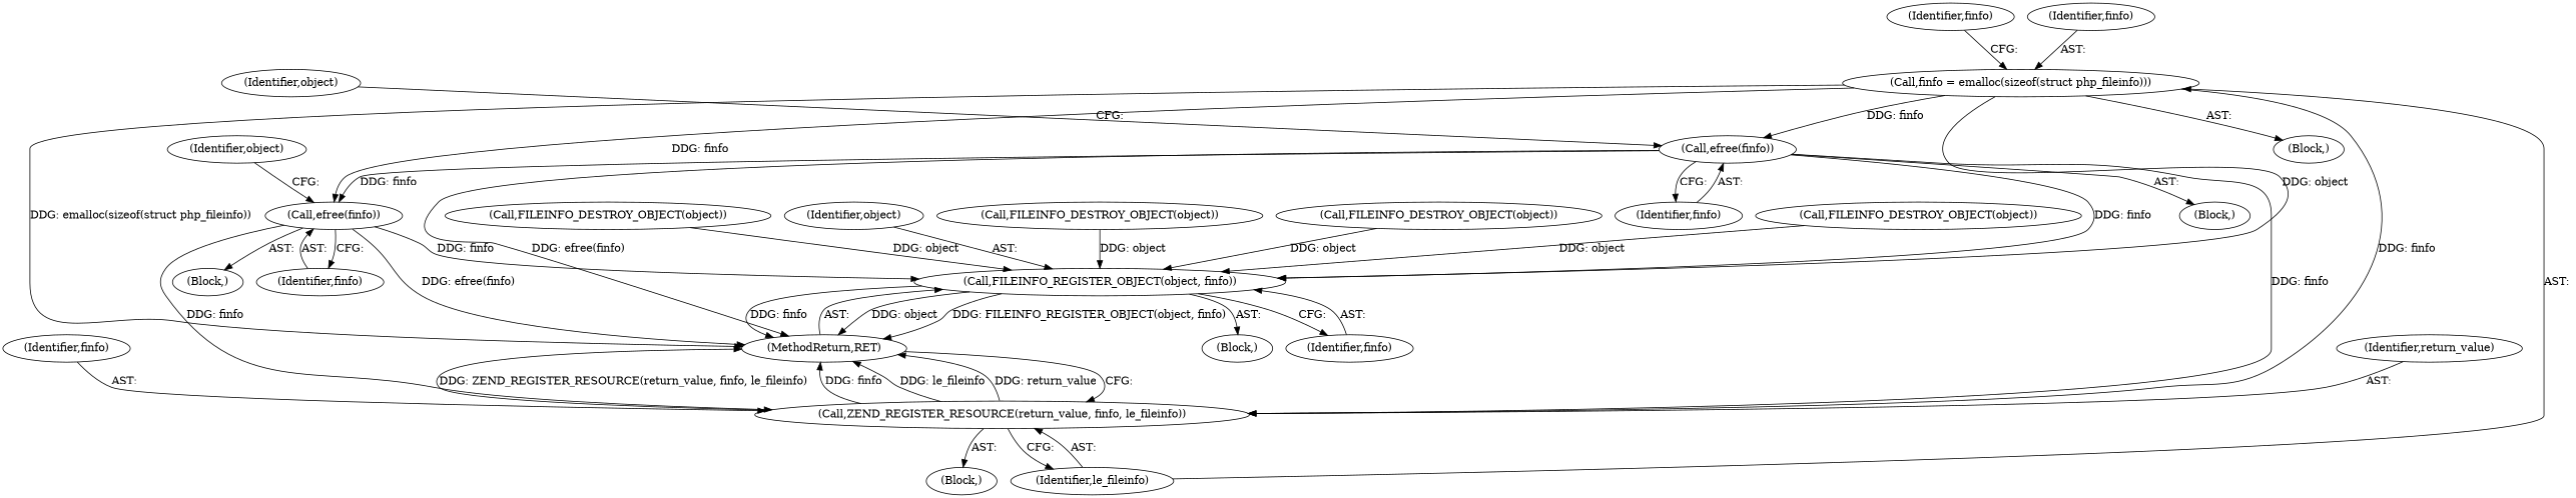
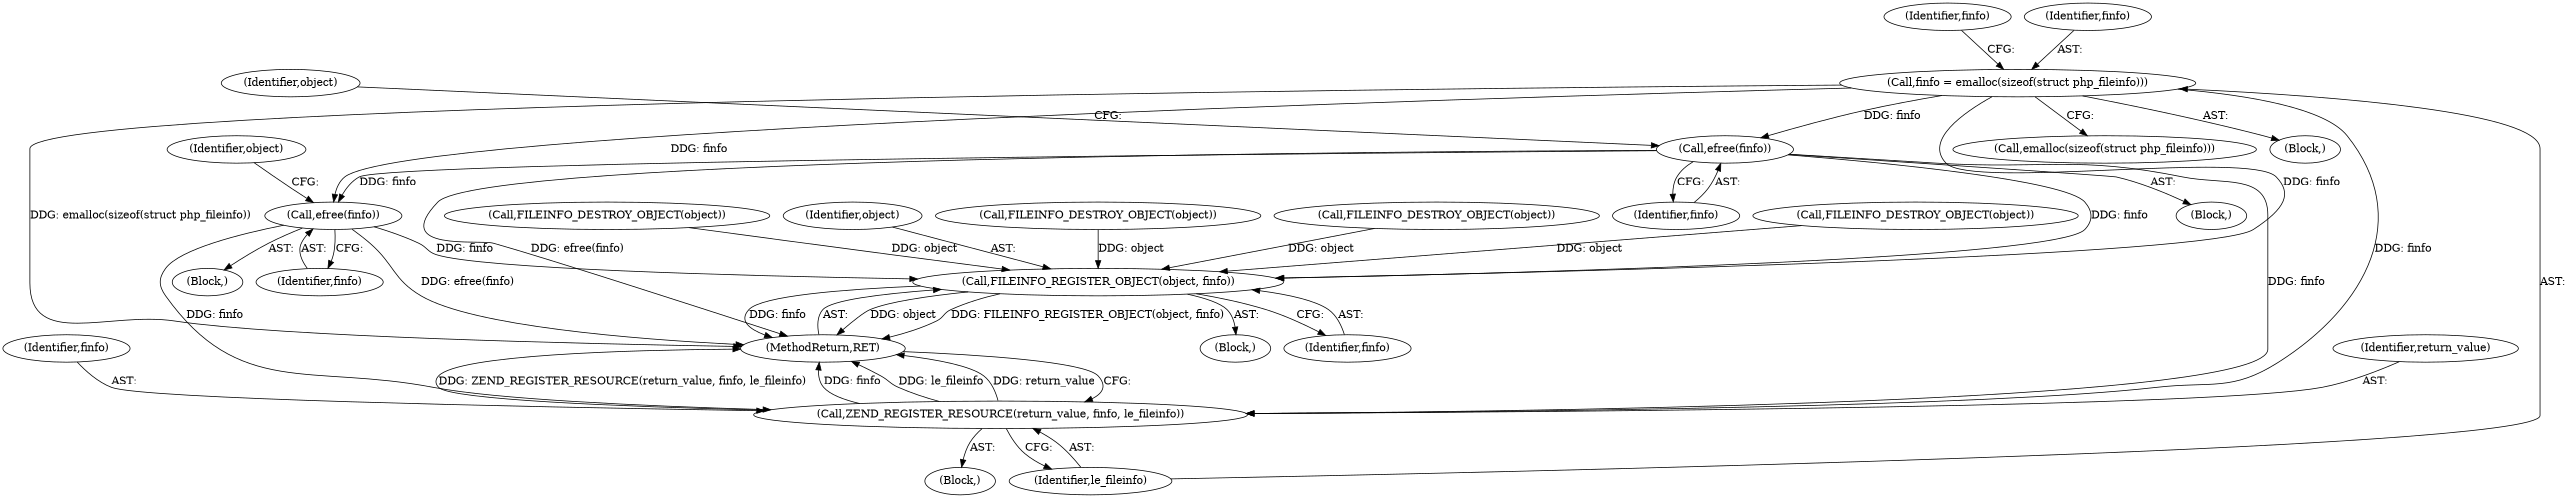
  digraph {
    n1 [label="(Call,finfo = emalloc(sizeof(struct php_fileinfo)))"]
    n2 [label="(Call,efree(finfo))"]
    n3 [label="(Call,efree(finfo))"]
    n4 [label="(Call,FILEINFO_REGISTER_OBJECT(object, finfo))"]
    n5 [label="(Call,ZEND_REGISTER_RESOURCE(return_value, finfo, le_fileinfo))"]
+   n6 [label="(Call,emalloc(sizeof(struct php_fileinfo)))"]
    n7 [label="(Block,)"]
    n8 [label="(MethodReturn,RET)"]
    n9 [label="(Block,)"]
    n10 [label="(Identifier,finfo)"]
    n11 [label="(Block,)"]
    n12 [label="(Identifier,finfo)"]
    n13 [label="(Block,)"]
    n14 [label="(Identifier,finfo)"]
    n15 [label="(Identifier,le_fileinfo)"]
    n16 [label="(Block,)"]
    n17 [label="(Identifier,finfo)"]
    n18 [label="(Identifier,return_value)"]
    n19 [label="(Call,FILEINFO_DESTROY_OBJECT(object))"]
    n20 [label="(Identifier,object)"]
    n21 [label="(Identifier,object)"]
    n22 [label="(Call,FILEINFO_DESTROY_OBJECT(object))"]
    n23 [label="(Identifier,finfo)"]
    n24 [label="(Call,FILEINFO_DESTROY_OBJECT(object))"]
    n25 [label="(Identifier,object)"]
    n26 [label="(Call,FILEINFO_DESTROY_OBJECT(object))"]
    n27 [label="(Identifier,finfo)"]
    n1 -> n2 [label="DDG: finfo"]
    n1 -> n3 [label="DDG: finfo"]
-   n1 -> n4 [label="DDG: object"]
+   n1 -> n4 [label="DDG: finfo"]
    n1 -> n5 [label="DDG: finfo"]
+   n1 -> n6 [label="CFG: "]
    n1 -> n7 [label="AST: "]
    n1 -> n8 [label="DDG: emalloc(sizeof(struct php_fileinfo))"]
    n2 -> n3 [label="DDG: finfo"]
    n2 -> n4 [label="DDG: finfo"]
    n2 -> n5 [label="DDG: finfo"]
    n2 -> n8 [label="DDG: efree(finfo)"]
    n2 -> n9 [label="AST: "]
    n2 -> n10 [label="CFG: "]
    n3 -> n4 [label="DDG: finfo"]
    n3 -> n5 [label="DDG: finfo"]
    n3 -> n8 [label="DDG: efree(finfo)"]
    n3 -> n11 [label="AST: "]
    n3 -> n12 [label="CFG: "]
    n4 -> n8 [label="DDG: object"]
    n4 -> n8 [label="DDG: FILEINFO_REGISTER_OBJECT(object, finfo)"]
    n4 -> n8 [label="DDG: finfo"]
    n4 -> n13 [label="AST: "]
    n4 -> n14 [label="CFG: "]
    n5 -> n8 [label="DDG: ZEND_REGISTER_RESOURCE(return_value, finfo, le_fileinfo)"]
    n5 -> n8 [label="DDG: finfo"]
    n5 -> n8 [label="DDG: le_fileinfo"]
    n5 -> n8 [label="DDG: return_value"]
    n5 -> n15 [label="CFG: "]
    n5 -> n16 [label="AST: "]
    n8 -> n4 [label="AST: "]
    n8 -> n5 [label="CFG: "]
    n10 -> n2 [label="AST: "]
    n12 -> n3 [label="AST: "]
    n14 -> n4 [label="AST: "]
    n15 -> n1 [label="AST: "]
    n15 -> n5 [label="AST: "]
    n17 -> n1 [label="CFG: "]
    n18 -> n5 [label="AST: "]
    n19 -> n4 [label="DDG: object"]
    n20 -> n3 [label="CFG: "]
    n21 -> n2 [label="CFG: "]
    n22 -> n4 [label="DDG: object"]
    n23 -> n1 [label="AST: "]
    n24 -> n4 [label="DDG: object"]
    n25 -> n4 [label="AST: "]
    n26 -> n4 [label="DDG: object"]
    n27 -> n5 [label="AST: "]
  }
